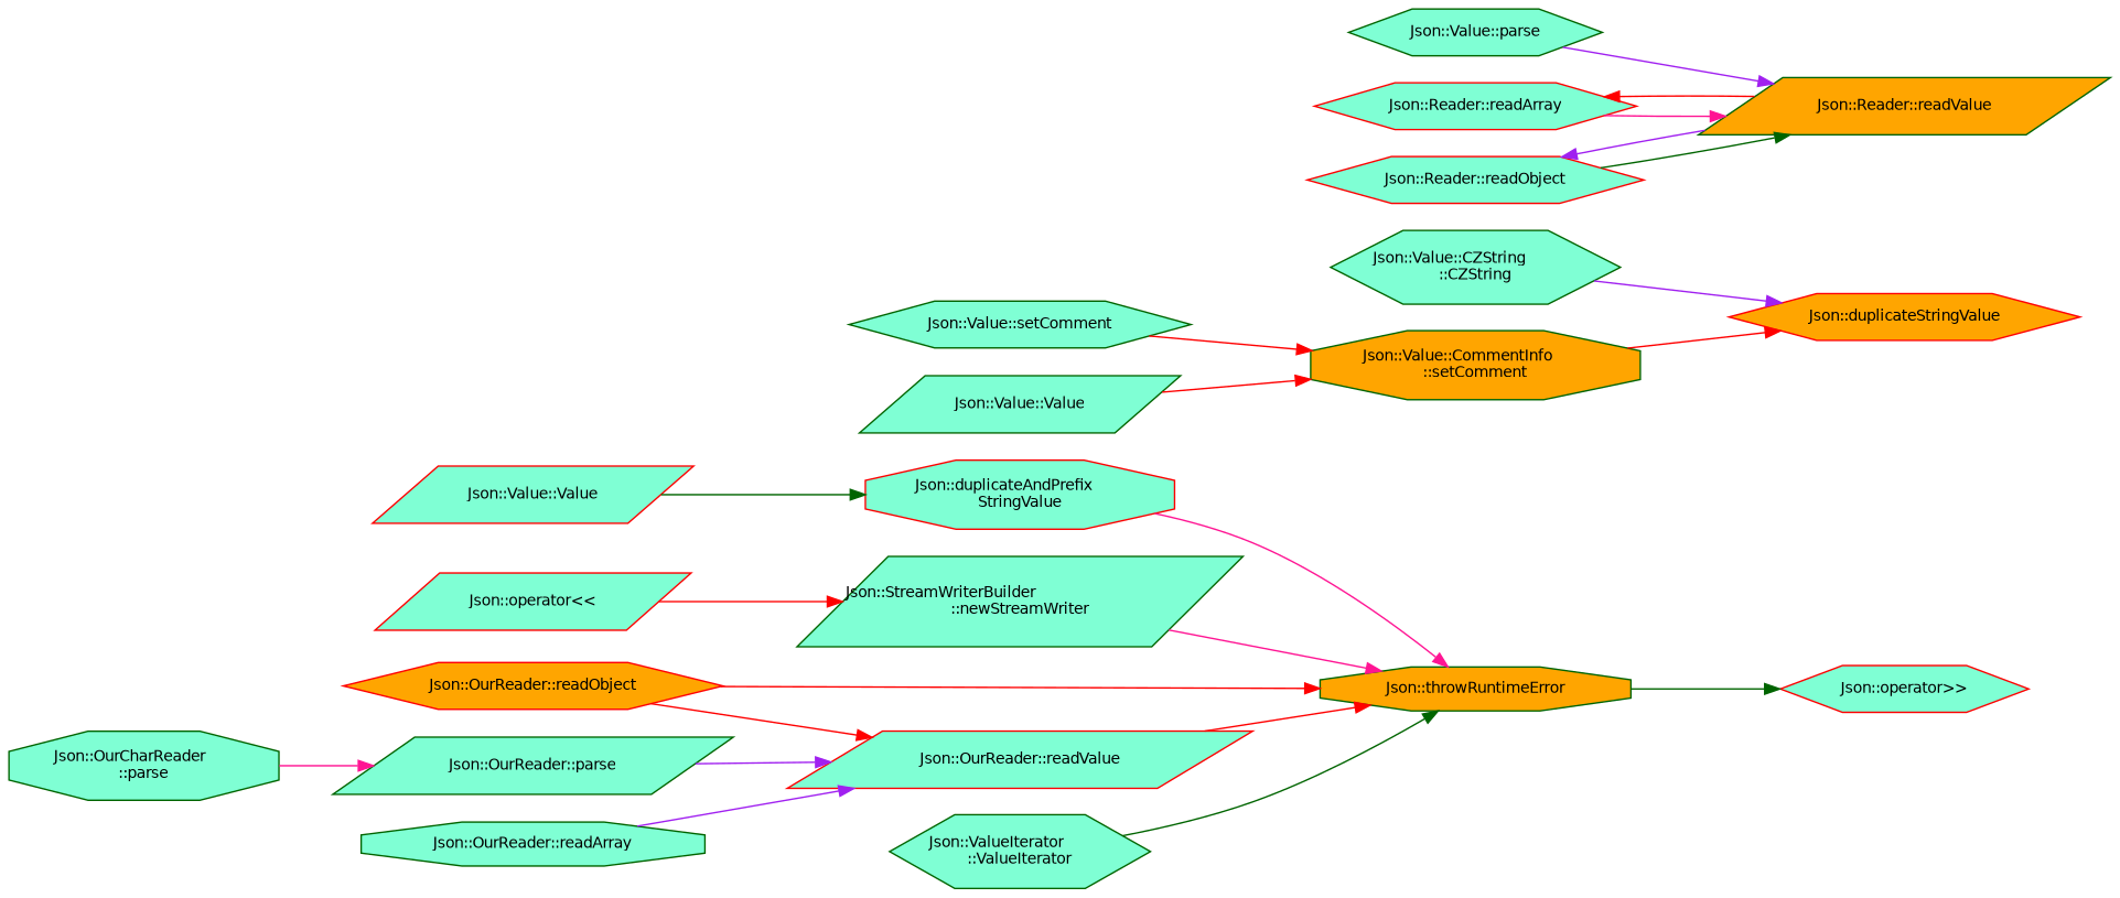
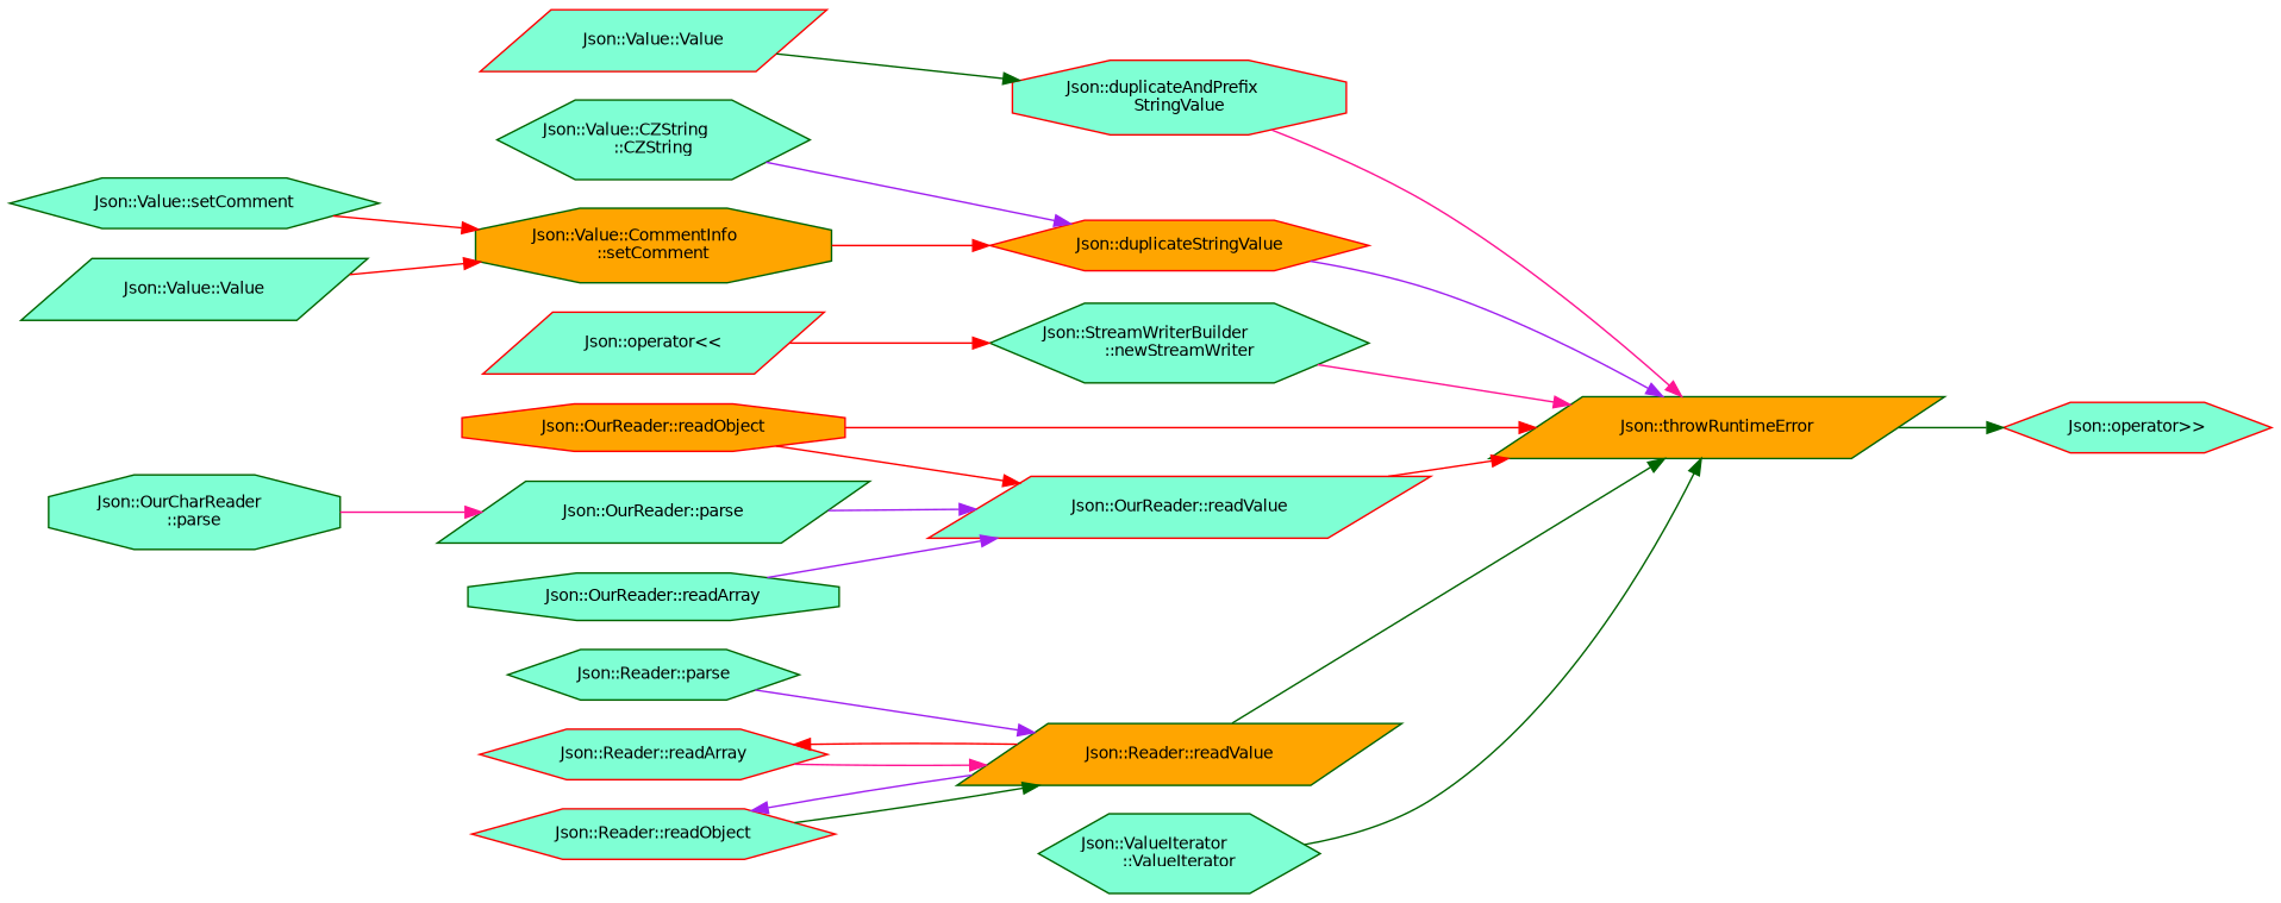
  digraph {
    rankdir=RL
    node [color=darkgreen fillcolor=aquamarine fontname=Helvetica fontsize=10 shape=parallelogram style=filled]
    edge [color=red dir=back fontname=Helvetica fontsize=10 labelfontname=Helvetica labelfontsize=10 style=solid]
-   n1 [fillcolor=orange fontcolor=black height=0.2 label="Json::throwRuntimeError" shape=octagon width=0.4]
+   n1 [fillcolor=orange fontcolor=black height=0.2 label="Json::throwRuntimeError" width=0.4]
    n2 [color=red height=0.2 label="Json::duplicateAndPrefix\lStringValue" shape=octagon width=0.4]
    n3 [color=red fillcolor=orange height=0.2 label="Json::duplicateStringValue" shape=hexagon width=0.4]
-   n4 [height=0.2 label="Json::StreamWriterBuilder\l::newStreamWriter" width=0.4]
-   n5 [color=red fillcolor=orange height=0.2 label="Json::OurReader::readObject" shape=hexagon width=0.4]
+   n4 [height=0.2 label="Json::StreamWriterBuilder\l::newStreamWriter" shape=hexagon width=0.4]
+   n5 [color=red fillcolor=orange height=0.2 label="Json::OurReader::readObject" shape=octagon width=0.4]
    n6 [color=red height=0.2 label="Json::OurReader::readValue" width=0.4]
    n7 [fillcolor=orange height=0.2 label="Json::Reader::readValue" width=0.4]
    n8 [height=0.2 label="Json::ValueIterator\l::ValueIterator" shape=hexagon width=0.4]
    n9 [color=red height=0.2 label="Json::Value::Value" width=0.4]
    n10 [height=0.2 label="Json::Value::CZString\l::CZString" shape=hexagon width=0.4]
    n11 [fillcolor=orange height=0.2 label="Json::Value::CommentInfo\l::setComment" shape=octagon width=0.4]
    n12 [color=red height=0.2 label="Json::operator\<\<" width=0.4]
    n13 [color=red height=0.2 label="Json::operator\>\>" shape=hexagon width=0.4]
    n14 [height=0.2 label="Json::OurReader::parse" width=0.4]
    n15 [height=0.2 label="Json::OurReader::readArray" shape=octagon width=0.4]
-   n16 [height=0.2 label="Json::Value::parse" shape=hexagon width=0.4]
+   n16 [height=0.2 label="Json::Reader::parse" shape=hexagon width=0.4]
    n17 [color=red height=0.2 label="Json::Reader::readArray" shape=hexagon width=0.4]
    n18 [color=red height=0.2 label="Json::Reader::readObject" shape=hexagon width=0.4]
    n19 [height=0.2 label="Json::Value::setComment" shape=hexagon width=0.4]
    n20 [height=0.2 label="Json::Value::Value" width=0.4]
    n21 [height=0.2 label="Json::OurCharReader\l::parse" shape=octagon width=0.4]
    n1 -> n2 [color=deeppink]
+   n1 -> n3 [color=purple]
    n1 -> n4 [color=deeppink]
    n1 -> n5
    n1 -> n6
+   n1 -> n7 [color=darkgreen]
    n1 -> n8 [color=darkgreen]
    n2 -> n9 [color=darkgreen]
    n3 -> n10 [color=purple]
    n3 -> n11
    n4 -> n12
    n6 -> n5
    n6 -> n14 [color=purple]
    n6 -> n15 [color=purple]
    n7 -> n16 [color=purple]
    n7 -> n17 [color=deeppink]
    n7 -> n18 [color=darkgreen]
    n11 -> n19
    n11 -> n20
    n13 -> n1 [color=darkgreen]
    n14 -> n21 [color=deeppink]
    n17 -> n7
    n18 -> n7 [color=purple]
  }
